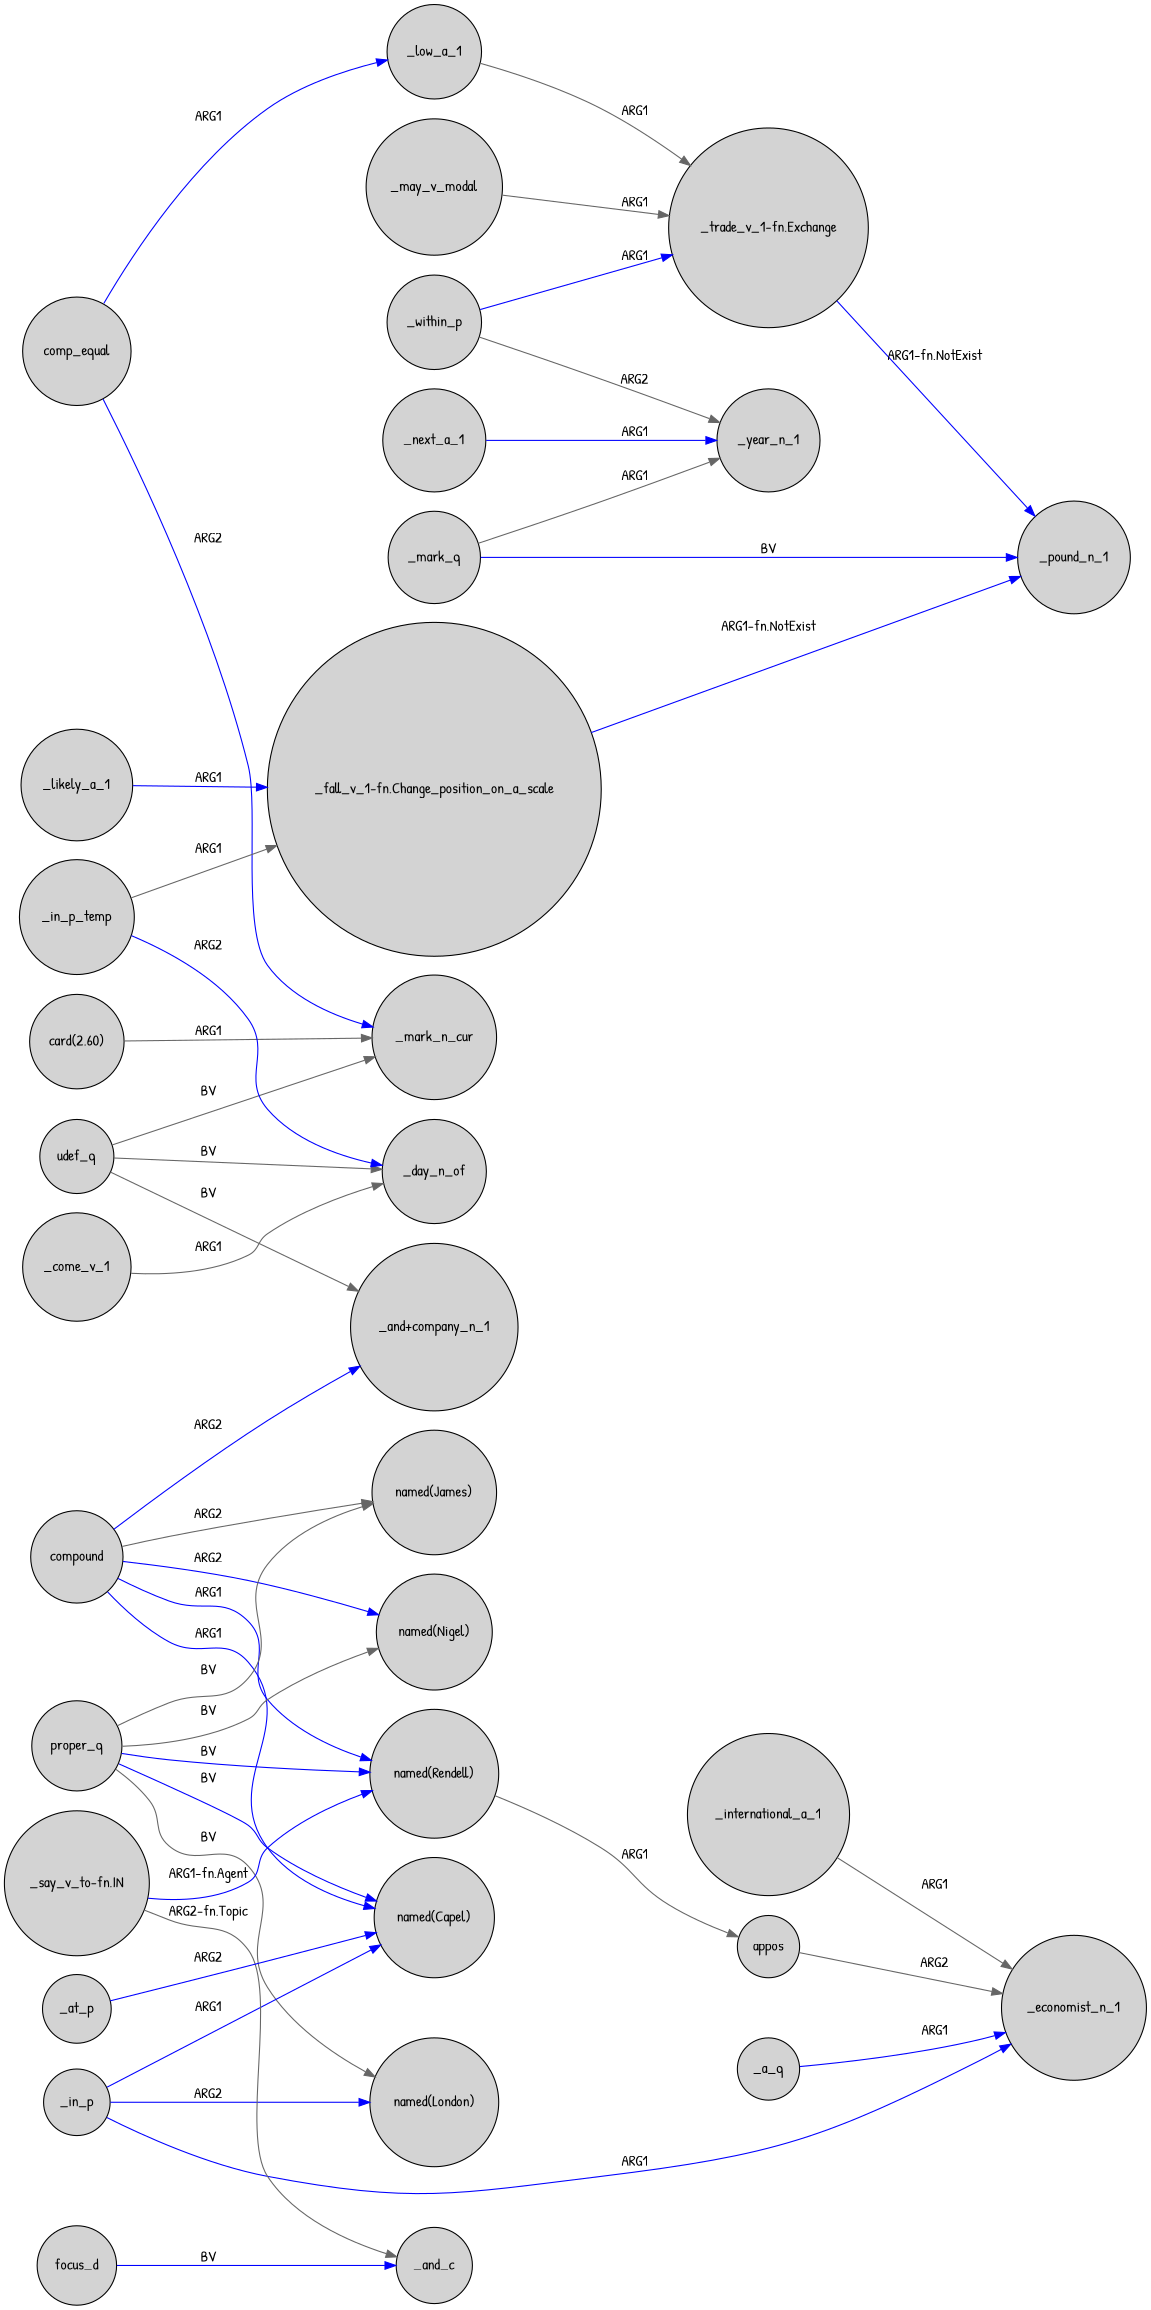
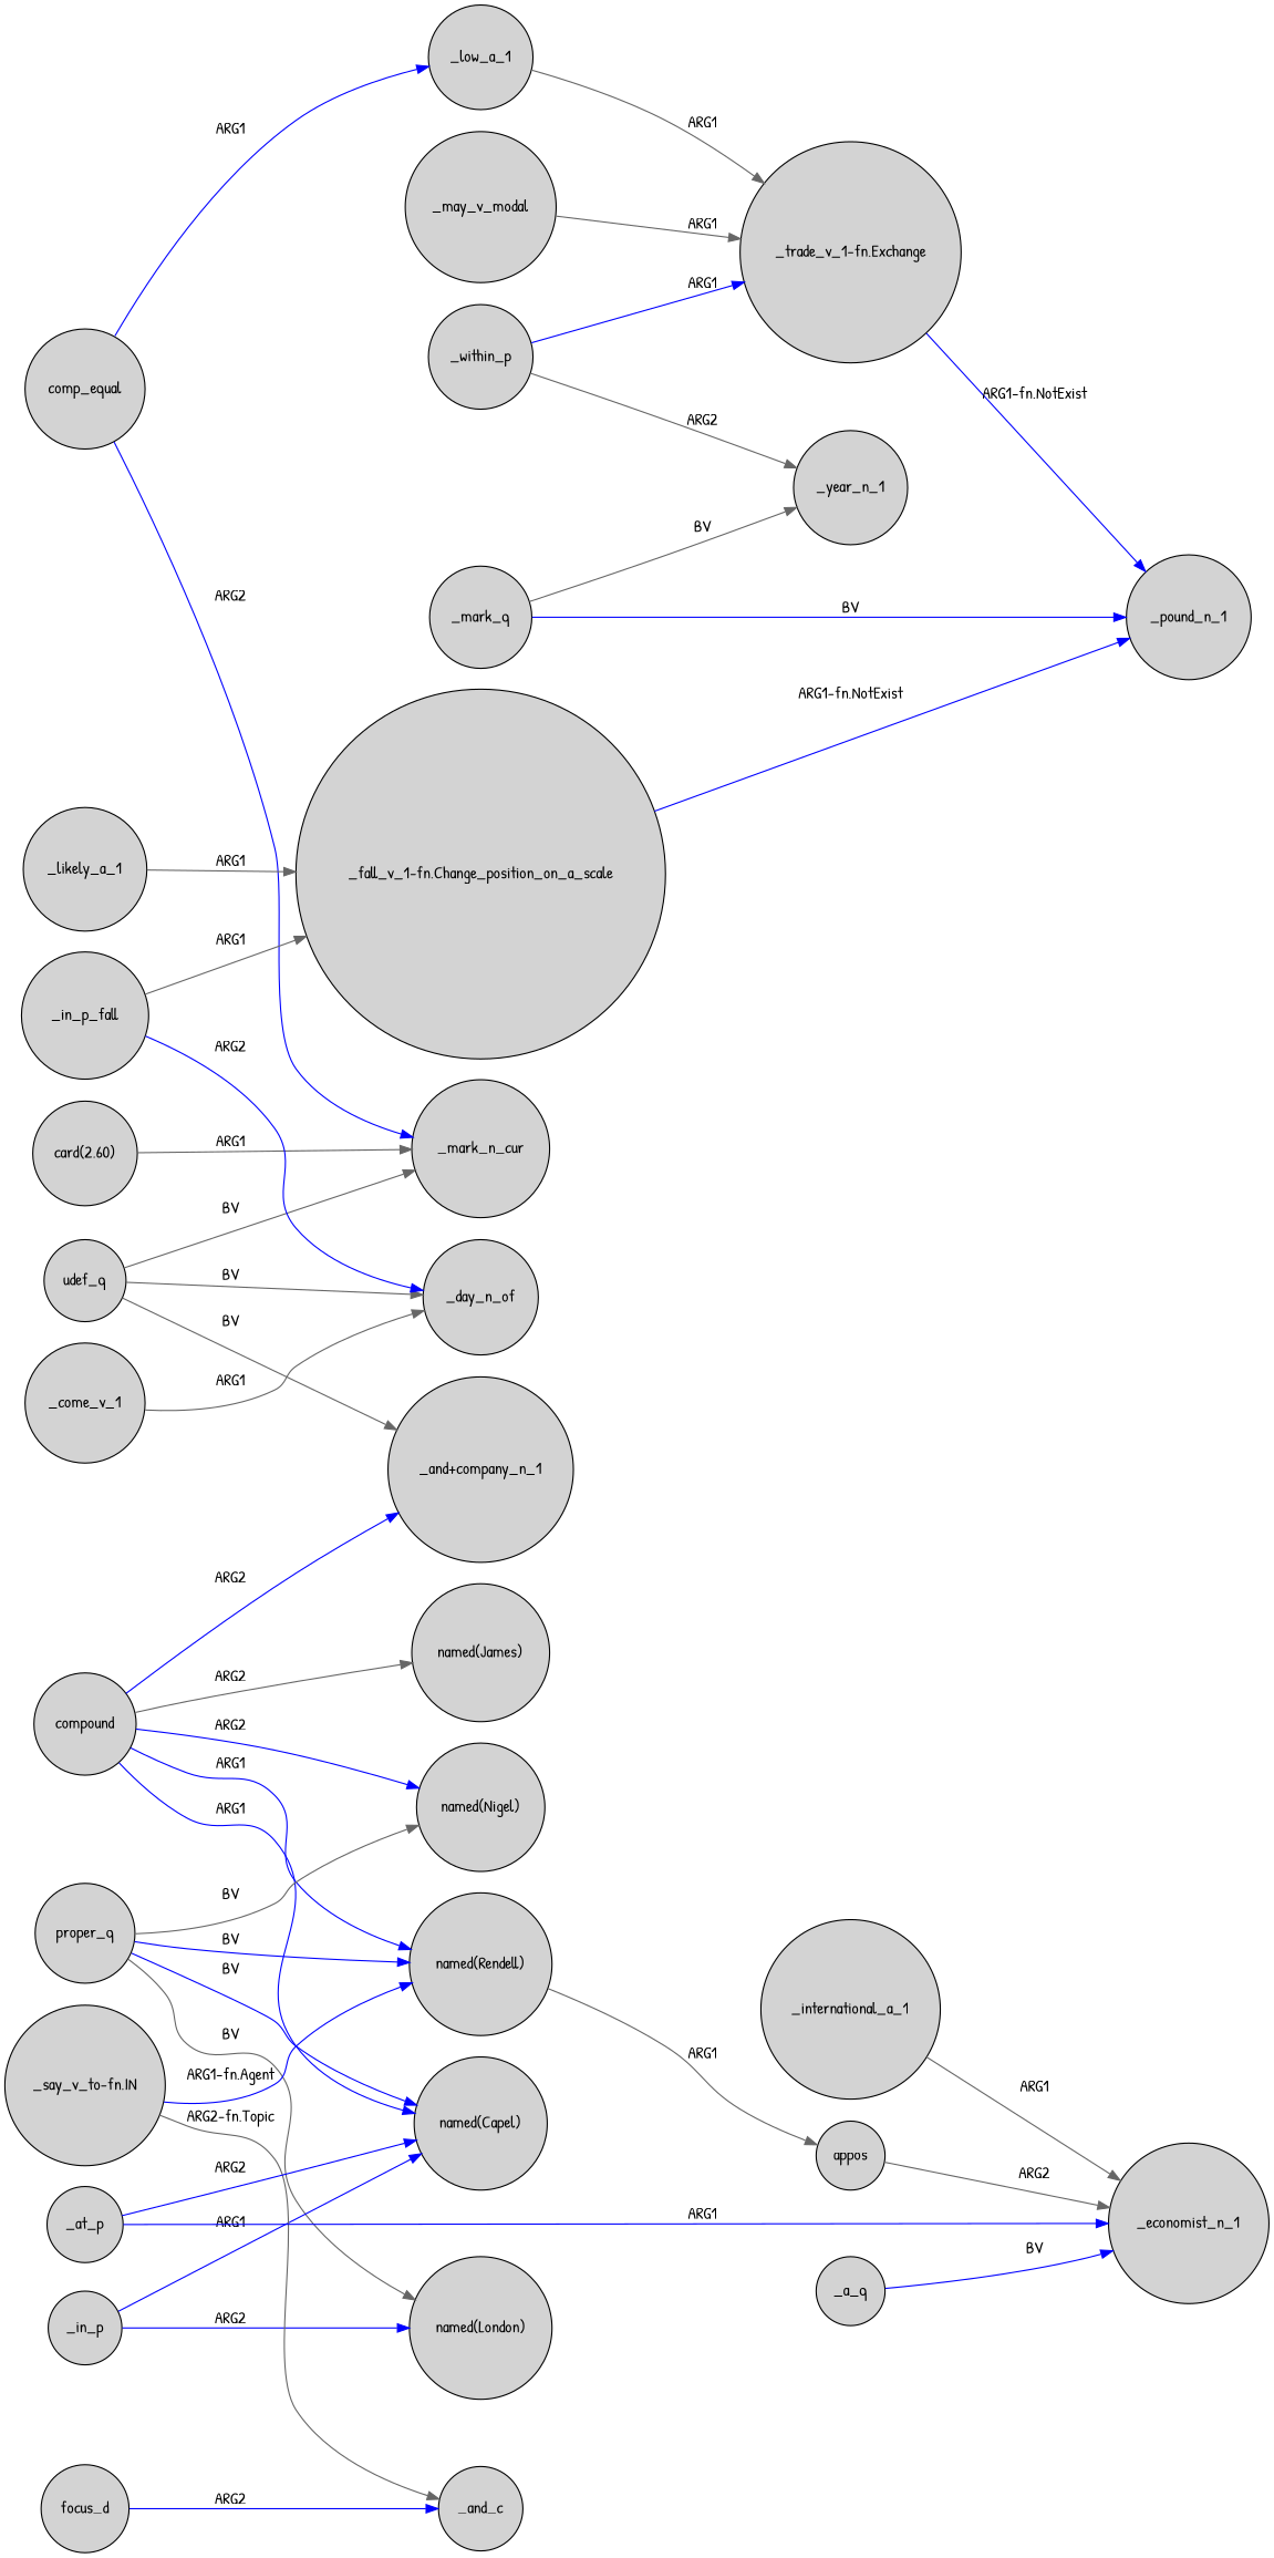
  digraph {
    fontname="Patrick Hand"
    rankdir=LR
    node [fontname="Patrick Hand" shape=circle style=filled]
    edge [color=blue fontname="Patrick Hand"]
    _within_p
    _year_n_1
    "_trade_v_1-fn.Exchange"
    _pound_n_1
    compound
    "named(Nigel)"
    "named(Rendell)"
    "named(Capel)"
    "named(James)"
    "_and+company_n_1"
    appos
    proper_q
    "named(London)"
    comp_equal
    _low_a_1
    _mark_n_cur
    _in_p
    n18 [label=_mark_q]
    "_say_v_to-fn.IN"
    _and_c
    _economist_n_1
    udef_q
    _day_n_of
    _come_v_1
    _a_q
    _at_p
    _may_v_modal
    focus_d
    "card(2.60)"
    _international_a_1
-   _in_p_temp
+   _in_p_temp [label=_in_p_fall]
    "_fall_v_1-fn.Change_position_on_a_scale"
-   _next_a_1
    _likely_a_1
    _within_p -> _year_n_1 [color=gray40 label=ARG2]
    _within_p -> "_trade_v_1-fn.Exchange" [label=ARG1]
    "_trade_v_1-fn.Exchange" -> _pound_n_1 [label="ARG1-fn.NotExist"]
    compound -> "named(Nigel)" [label=ARG2]
    compound -> "named(Rendell)" [label=ARG1]
    compound -> "named(Capel)" [label=ARG1]
    compound -> "named(James)" [color=gray40 label=ARG2]
    compound -> "_and+company_n_1" [label=ARG2]
    "named(Rendell)" -> appos [color=gray40 label=ARG1]
    appos -> _economist_n_1 [color=gray40 label=ARG2]
    proper_q -> "named(Nigel)" [color=gray40 label=BV]
    proper_q -> "named(Rendell)" [label=BV]
    proper_q -> "named(Capel)" [label=BV]
-   proper_q -> "named(James)" [color=gray40 label=BV]
    proper_q -> "named(London)" [color=gray40 label=BV]
    comp_equal -> _low_a_1 [label=ARG1]
    comp_equal -> _mark_n_cur [label=ARG2]
    _low_a_1 -> "_trade_v_1-fn.Exchange" [color=gray40 label=ARG1]
    _in_p -> "named(Capel)" [label=ARG1]
    _in_p -> "named(London)" [label=ARG2]
-   n18 -> _year_n_1 [color=gray40 label=ARG1]
+   n18 -> _year_n_1 [color=gray40 label=BV]
    n18 -> _pound_n_1 [label=BV]
    "_say_v_to-fn.IN" -> "named(Rendell)" [label="ARG1-fn.Agent"]
    "_say_v_to-fn.IN" -> _and_c [color=gray40 label="ARG2-fn.Topic"]
    udef_q -> "_and+company_n_1" [color=gray40 label=BV]
    udef_q -> _mark_n_cur [color=gray40 label=BV]
    udef_q -> _day_n_of [color=gray40 label=BV]
    _come_v_1 -> _day_n_of [color=gray40 label=ARG1]
-   _a_q -> _economist_n_1 [label=ARG1]
+   _a_q -> _economist_n_1 [label=BV]
    _at_p -> "named(Capel)" [label=ARG2]
-   _in_p -> _economist_n_1 [label=ARG1]
+   _at_p -> _economist_n_1 [label=ARG1]
    _may_v_modal -> "_trade_v_1-fn.Exchange" [color=gray40 label=ARG1]
-   focus_d -> _and_c [label=BV]
+   focus_d -> _and_c [label=ARG2]
    "card(2.60)" -> _mark_n_cur [color=gray40 label=ARG1]
    _international_a_1 -> _economist_n_1 [color=gray40 label=ARG1]
    _in_p_temp -> _day_n_of [label=ARG2]
    _in_p_temp -> "_fall_v_1-fn.Change_position_on_a_scale" [color=gray40 label=ARG1]
    "_fall_v_1-fn.Change_position_on_a_scale" -> _pound_n_1 [label="ARG1-fn.NotExist"]
-   _next_a_1 -> _year_n_1 [label=ARG1]
-   _likely_a_1 -> "_fall_v_1-fn.Change_position_on_a_scale" [label=ARG1]
+   _likely_a_1 -> "_fall_v_1-fn.Change_position_on_a_scale" [color=gray40 label=ARG1]
  }
